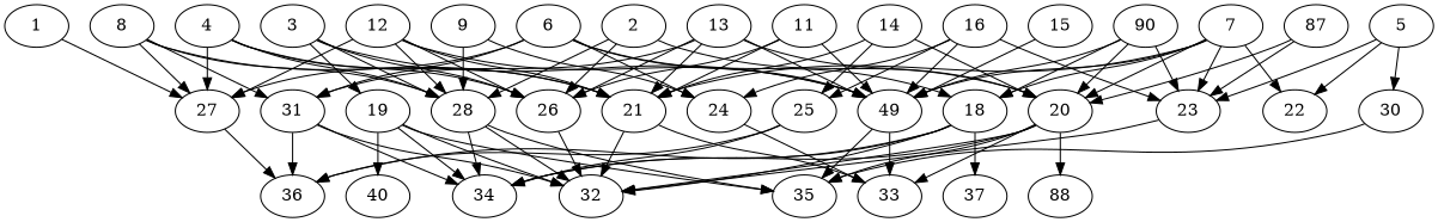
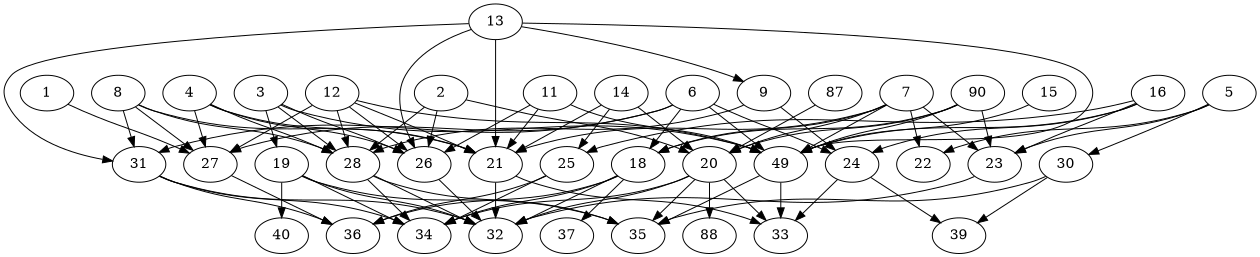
  digraph {
    node [alpha=0.04]
    1 [alpha=0.15 expect_size=41657344]
    27 [expect_size=28785664]
    36 [alpha=0.05 expect_size=39937024]
    2 [alpha=0.03 expect_size=34298880]
    20 [alpha=0.12 expect_size=36065280]
    26 [alpha=0.13 expect_size=12096512]
    28 [expect_size=48914432]
    32 [alpha=0.00 expect_size=20706304]
    34 [alpha=0.13 expect_size=10493952]
    35 [alpha=0.17 expect_size=13373440]
    33 [alpha=0.13 expect_size=36240384]
    n12 [alpha=0.11 expect_size=32167936 label=88]
    3 [expect_size=26278912]
    19 [alpha=0.06 expect_size=20887552]
    n15 [alpha=0.19 expect_size=42848256 label=49]
    40 [alpha=0.14 expect_size=39592960]
    4 [alpha=0.17 expect_size=27963392]
    21 [alpha=0.13 expect_size=33040384]
    5 [alpha=0.00 expect_size=47485952]
    22 [alpha=0.07 expect_size=45176832]
    23 [alpha=0.09 expect_size=29025280]
    30 [alpha=0.02 expect_size=9560064]
+   39 [alpha=0.06 expect_size=41961472]
    6 [expect_size=31680512]
    18 [alpha=0.17 expect_size=32217088]
    24 [alpha=0.01 expect_size=47471616]
    31 [alpha=0.11 expect_size=37227520]
    37 [alpha=0.02 expect_size=22251520]
    7 [alpha=0.03 expect_size=29907968]
    8 [alpha=0.15 expect_size=24704000]
    9 [alpha=0.06 expect_size=40387584]
    n32 [alpha=0.19 expect_size=24768512 label=90]
    11 [alpha=0.05 expect_size=18804736]
    12 [alpha=0.13 expect_size=6546432]
    13 [alpha=0.08 expect_size=13115392]
    14 [alpha=0.01 expect_size=21694464]
    25 [alpha=0.11 expect_size=50944000]
    15 [expect_size=15378432]
    16 [alpha=0.07 expect_size=15562752]
    n40 [alpha=0.09 expect_size=25746432 label=87]
    1 -> 27
    27 -> 36
    2 -> 20
    2 -> 26
    2 -> 28
    20 -> 32
    20 -> 34
    20 -> 35
    20 -> 33
    20 -> n12
    26 -> 32
    28 -> 32
    28 -> 34
    28 -> 35
    3 -> 26
    3 -> 28
    3 -> 19
    3 -> n15
    19 -> 32
    19 -> 34
    19 -> 35
    19 -> 40
    n15 -> 35
    n15 -> 33
    4 -> 27
    4 -> 26
    4 -> 28
    4 -> 21
    21 -> 32
    21 -> 33
    5 -> 22
    5 -> 23
    5 -> 30
    23 -> 32
    30 -> 35
+   30 -> 39
    6 -> 27
    6 -> n15
    6 -> 18
    6 -> 24
    6 -> 31
    18 -> 36
    18 -> 32
    18 -> 34
    18 -> 37
    24 -> 33
+   24 -> 39
    31 -> 36
    31 -> 32
    31 -> 34
    7 -> 20
    7 -> n15
    7 -> 21
    7 -> 22
    7 -> 23
    7 -> 18
    8 -> 27
    8 -> 28
    8 -> 21
    8 -> 31
    9 -> 28
    9 -> 24
    n32 -> 20
    n32 -> n15
    n32 -> 23
    n32 -> 18
    11 -> 26
    11 -> n15
    11 -> 21
    12 -> 27
    12 -> 26
    12 -> 28
    12 -> n15
    12 -> 21
-   13 -> 20
+   13 -> 9
    13 -> 26
    13 -> n15
    13 -> 21
    13 -> 31
    14 -> 20
    14 -> 21
    14 -> 25
    25 -> 36
    25 -> 34
    15 -> n15
    16 -> n15
    16 -> 23
    16 -> 24
    16 -> 25
    n40 -> 20
-   n40 -> 23
  }
